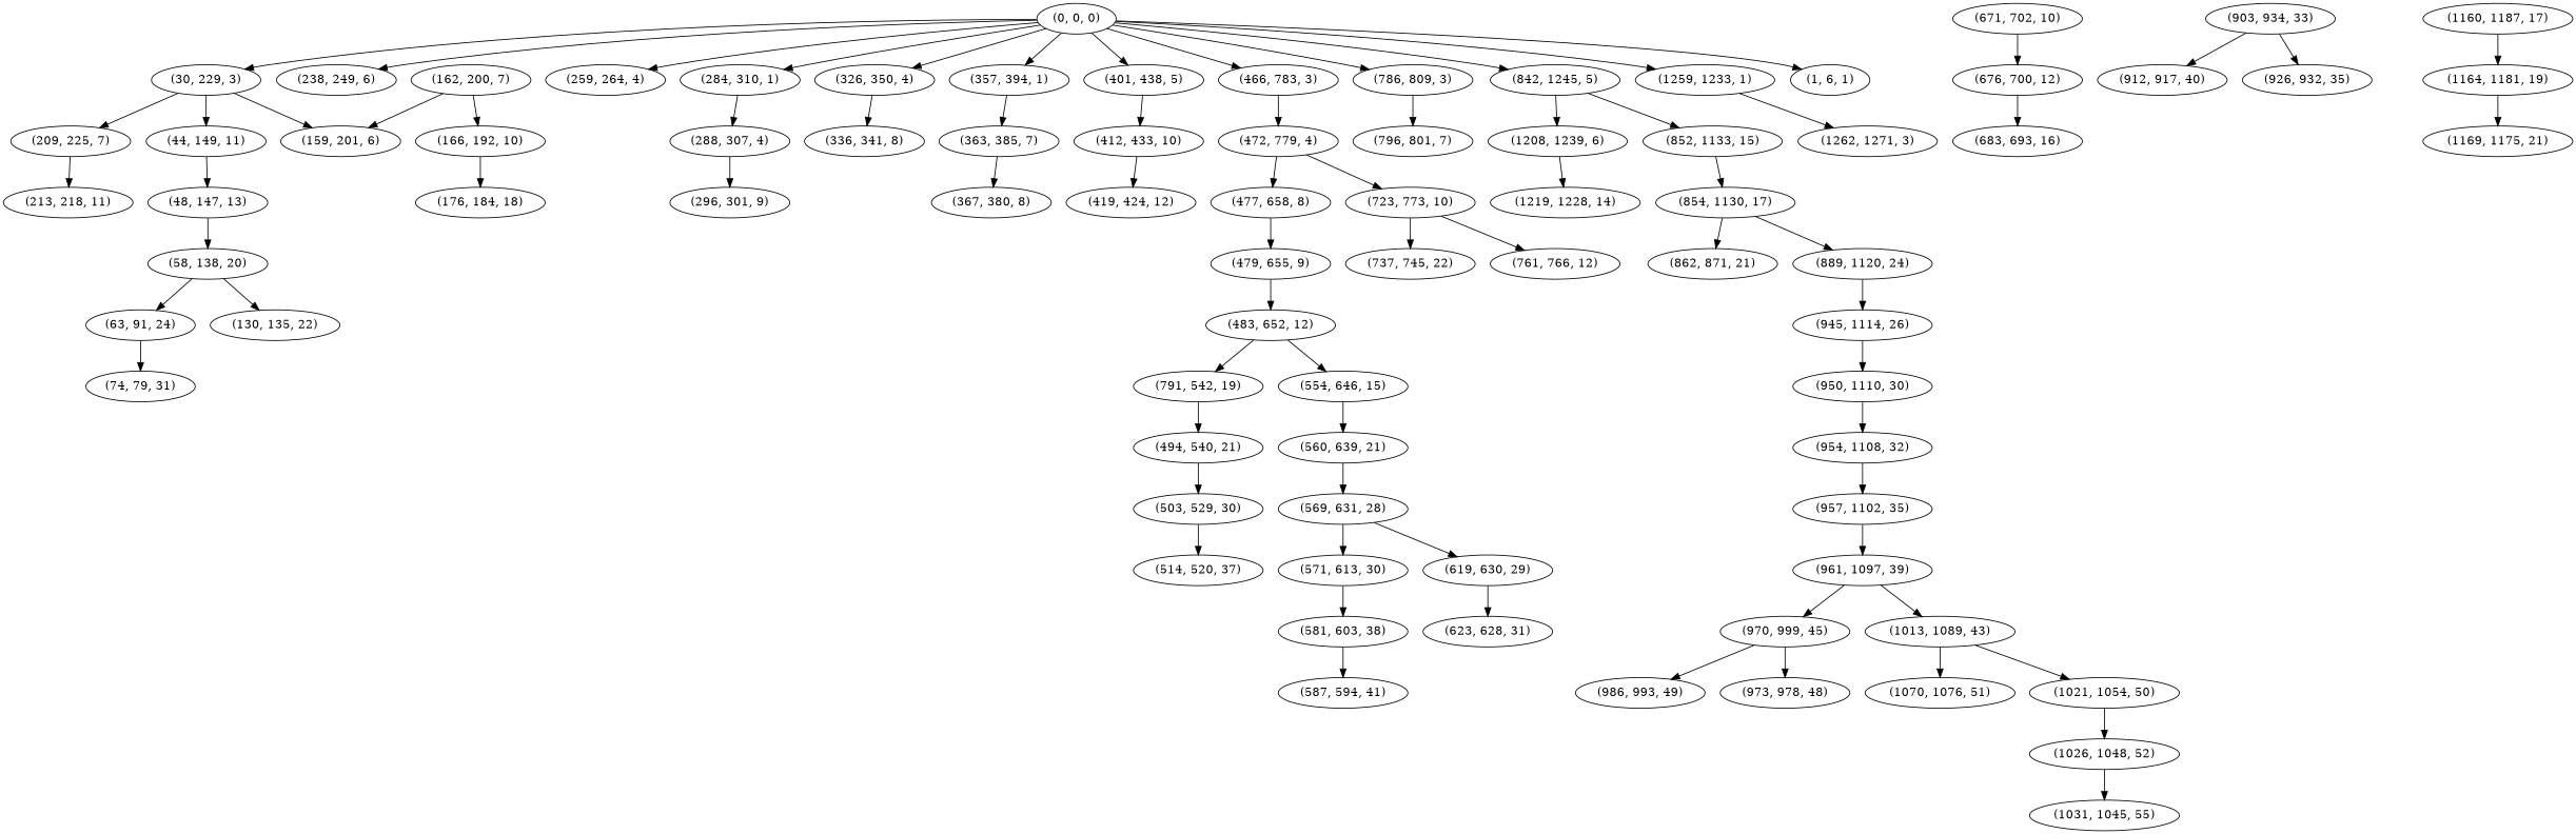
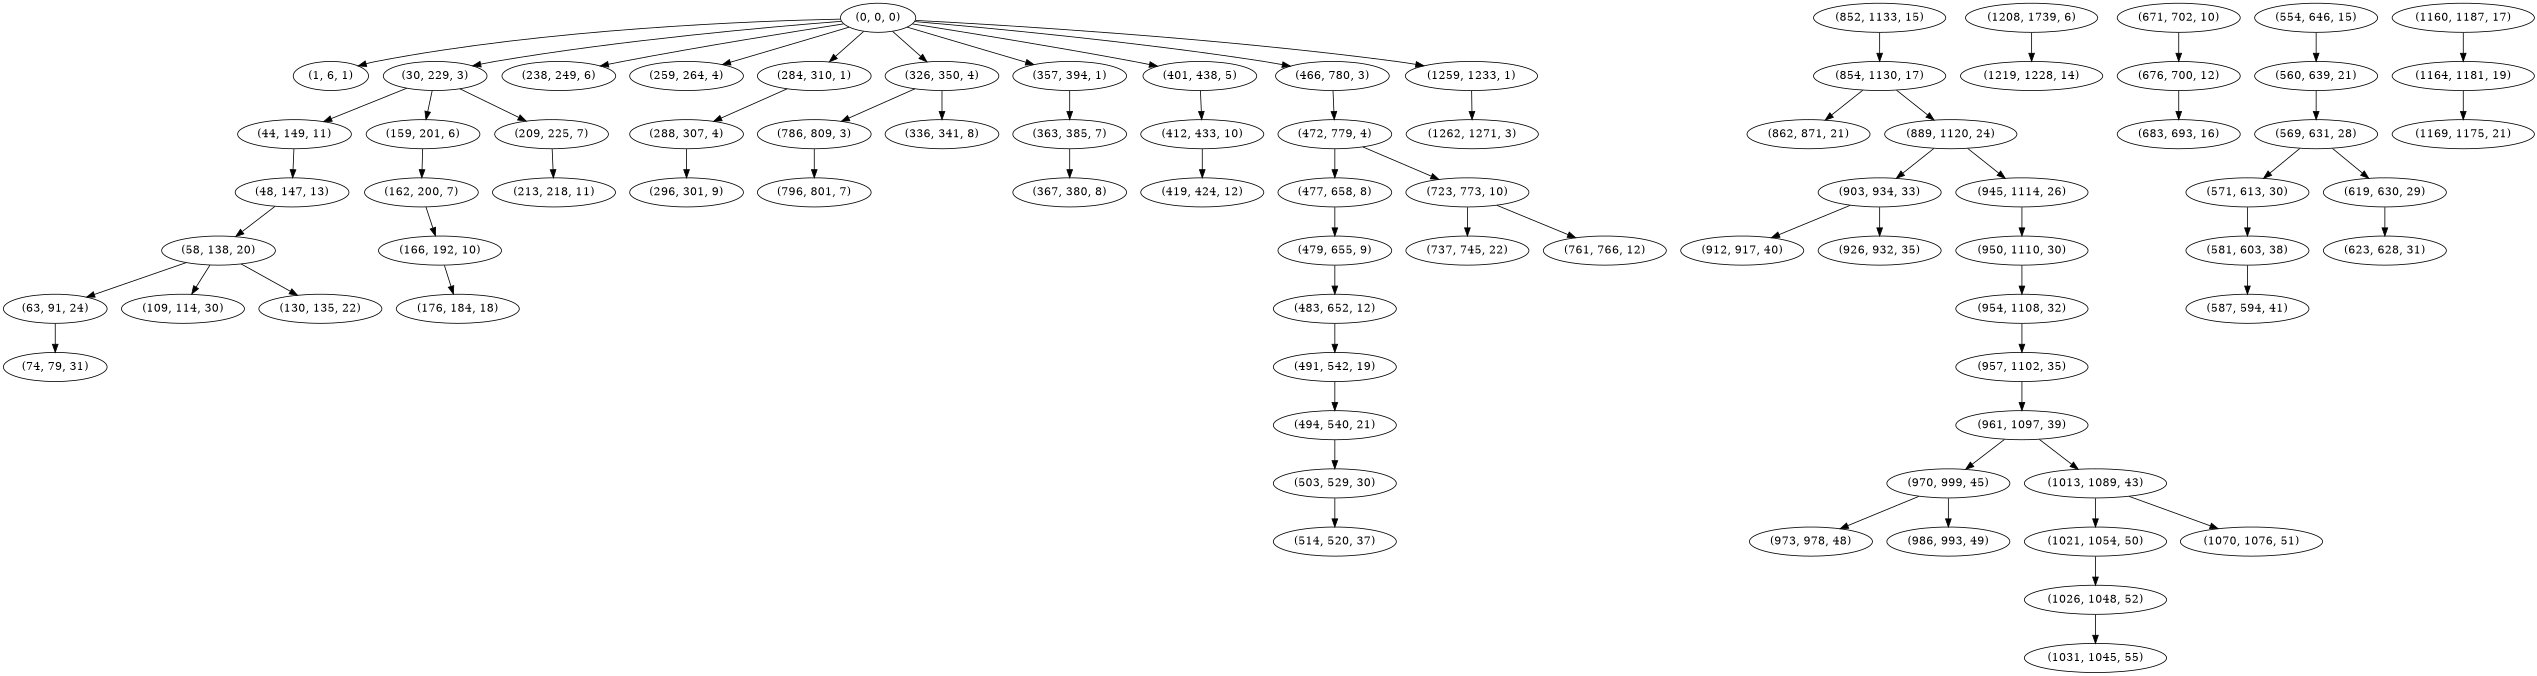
  digraph {
    "(0, 0, 0)"
    "(1, 6, 1)"
    "(30, 229, 3)"
    "(238, 249, 6)"
    "(259, 264, 4)"
    "(284, 310, 1)"
    "(326, 350, 4)"
    "(357, 394, 1)"
    "(401, 438, 5)"
-   "(466, 780, 3)" [label="(466, 783, 3)"]
+   "(466, 780, 3)"
    "(786, 809, 3)"
-   "(842, 1245, 5)"
    n13 [label="(1259, 1233, 1)"]
    "(44, 149, 11)"
    "(159, 201, 6)"
    "(209, 225, 7)"
    "(288, 307, 4)"
    "(336, 341, 8)"
    "(363, 385, 7)"
    "(412, 433, 10)"
    "(472, 779, 4)"
    "(796, 801, 7)"
    "(852, 1133, 15)"
-   "(1208, 1239, 6)"
+   "(1208, 1239, 6)" [label="(1208, 1739, 6)"]
    "(1262, 1271, 3)"
    "(48, 147, 13)"
    "(162, 200, 7)"
    "(213, 218, 11)"
    "(58, 138, 20)"
    "(63, 91, 24)"
+   "(109, 114, 30)"
    "(130, 135, 22)"
    "(74, 79, 31)"
    "(166, 192, 10)"
    "(176, 184, 18)"
    "(296, 301, 9)"
    "(367, 380, 8)"
    "(419, 424, 12)"
    "(477, 658, 8)"
    "(723, 773, 10)"
    "(479, 655, 9)"
    "(671, 702, 10)"
    "(676, 700, 12)"
    "(737, 745, 22)"
    "(761, 766, 12)"
    "(483, 652, 12)"
-   "(491, 542, 19)" [label="(791, 542, 19)"]
+   "(491, 542, 19)"
    "(554, 646, 15)"
    "(494, 540, 21)"
    "(560, 639, 21)"
    "(503, 529, 30)"
    "(514, 520, 37)"
    "(569, 631, 28)"
    "(571, 613, 30)"
    "(619, 630, 29)"
    "(581, 603, 38)"
    "(623, 628, 31)"
    "(587, 594, 41)"
    "(683, 693, 16)"
    "(854, 1130, 17)"
    "(1219, 1228, 14)"
    "(862, 871, 21)"
    "(889, 1120, 24)"
    "(903, 934, 33)"
    "(945, 1114, 26)"
    "(912, 917, 40)"
    "(926, 932, 35)"
    "(950, 1110, 30)"
    "(954, 1108, 32)"
    "(957, 1102, 35)"
    "(961, 1097, 39)"
    "(970, 999, 45)"
    "(1013, 1089, 43)"
    "(973, 978, 48)"
    "(986, 993, 49)"
    "(1021, 1054, 50)"
    "(1070, 1076, 51)"
    "(1026, 1048, 52)"
    "(1031, 1045, 55)"
    "(1160, 1187, 17)"
    "(1164, 1181, 19)"
    "(1169, 1175, 21)"
    "(0, 0, 0)" -> "(1, 6, 1)"
    "(0, 0, 0)" -> "(30, 229, 3)"
    "(0, 0, 0)" -> "(238, 249, 6)"
    "(0, 0, 0)" -> "(259, 264, 4)"
    "(0, 0, 0)" -> "(284, 310, 1)"
    "(0, 0, 0)" -> "(326, 350, 4)"
    "(0, 0, 0)" -> "(357, 394, 1)"
    "(0, 0, 0)" -> "(401, 438, 5)"
    "(0, 0, 0)" -> "(466, 780, 3)"
-   "(0, 0, 0)" -> "(786, 809, 3)"
-   "(0, 0, 0)" -> "(842, 1245, 5)"
+   "(326, 350, 4)" -> "(786, 809, 3)"
    "(0, 0, 0)" -> n13
    "(30, 229, 3)" -> "(44, 149, 11)"
    "(30, 229, 3)" -> "(159, 201, 6)"
    "(30, 229, 3)" -> "(209, 225, 7)"
    "(284, 310, 1)" -> "(288, 307, 4)"
    "(326, 350, 4)" -> "(336, 341, 8)"
    "(357, 394, 1)" -> "(363, 385, 7)"
    "(401, 438, 5)" -> "(412, 433, 10)"
    "(466, 780, 3)" -> "(472, 779, 4)"
    "(786, 809, 3)" -> "(796, 801, 7)"
-   "(842, 1245, 5)" -> "(852, 1133, 15)"
-   "(842, 1245, 5)" -> "(1208, 1239, 6)"
    n13 -> "(1262, 1271, 3)"
    "(44, 149, 11)" -> "(48, 147, 13)"
-   "(162, 200, 7)" -> "(159, 201, 6)"
+   "(159, 201, 6)" -> "(162, 200, 7)"
    "(209, 225, 7)" -> "(213, 218, 11)"
    "(288, 307, 4)" -> "(296, 301, 9)"
    "(363, 385, 7)" -> "(367, 380, 8)"
    "(412, 433, 10)" -> "(419, 424, 12)"
    "(472, 779, 4)" -> "(477, 658, 8)"
    "(472, 779, 4)" -> "(723, 773, 10)"
    "(852, 1133, 15)" -> "(854, 1130, 17)"
    "(1208, 1239, 6)" -> "(1219, 1228, 14)"
    "(48, 147, 13)" -> "(58, 138, 20)"
    "(162, 200, 7)" -> "(166, 192, 10)"
    "(58, 138, 20)" -> "(63, 91, 24)"
+   "(58, 138, 20)" -> "(109, 114, 30)"
    "(58, 138, 20)" -> "(130, 135, 22)"
    "(63, 91, 24)" -> "(74, 79, 31)"
    "(166, 192, 10)" -> "(176, 184, 18)"
    "(477, 658, 8)" -> "(479, 655, 9)"
    "(723, 773, 10)" -> "(737, 745, 22)"
    "(723, 773, 10)" -> "(761, 766, 12)"
    "(479, 655, 9)" -> "(483, 652, 12)"
    "(671, 702, 10)" -> "(676, 700, 12)"
    "(676, 700, 12)" -> "(683, 693, 16)"
    "(483, 652, 12)" -> "(491, 542, 19)"
-   "(483, 652, 12)" -> "(554, 646, 15)"
    "(491, 542, 19)" -> "(494, 540, 21)"
    "(554, 646, 15)" -> "(560, 639, 21)"
    "(494, 540, 21)" -> "(503, 529, 30)"
    "(560, 639, 21)" -> "(569, 631, 28)"
    "(503, 529, 30)" -> "(514, 520, 37)"
    "(569, 631, 28)" -> "(571, 613, 30)"
    "(569, 631, 28)" -> "(619, 630, 29)"
    "(571, 613, 30)" -> "(581, 603, 38)"
    "(619, 630, 29)" -> "(623, 628, 31)"
    "(581, 603, 38)" -> "(587, 594, 41)"
    "(854, 1130, 17)" -> "(862, 871, 21)"
    "(854, 1130, 17)" -> "(889, 1120, 24)"
+   "(889, 1120, 24)" -> "(903, 934, 33)"
    "(889, 1120, 24)" -> "(945, 1114, 26)"
    "(903, 934, 33)" -> "(912, 917, 40)"
    "(903, 934, 33)" -> "(926, 932, 35)"
    "(945, 1114, 26)" -> "(950, 1110, 30)"
    "(950, 1110, 30)" -> "(954, 1108, 32)"
    "(954, 1108, 32)" -> "(957, 1102, 35)"
    "(957, 1102, 35)" -> "(961, 1097, 39)"
    "(961, 1097, 39)" -> "(970, 999, 45)"
    "(961, 1097, 39)" -> "(1013, 1089, 43)"
    "(970, 999, 45)" -> "(973, 978, 48)"
    "(970, 999, 45)" -> "(986, 993, 49)"
    "(1013, 1089, 43)" -> "(1021, 1054, 50)"
    "(1013, 1089, 43)" -> "(1070, 1076, 51)"
    "(1021, 1054, 50)" -> "(1026, 1048, 52)"
    "(1026, 1048, 52)" -> "(1031, 1045, 55)"
    "(1160, 1187, 17)" -> "(1164, 1181, 19)"
    "(1164, 1181, 19)" -> "(1169, 1175, 21)"
  }
